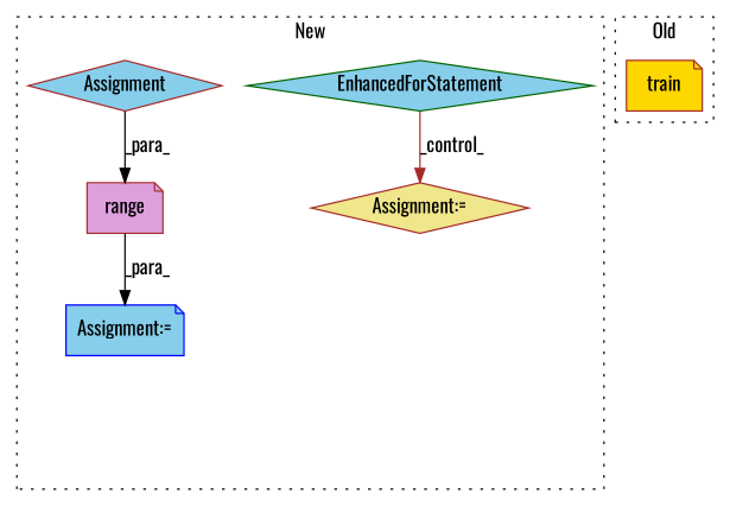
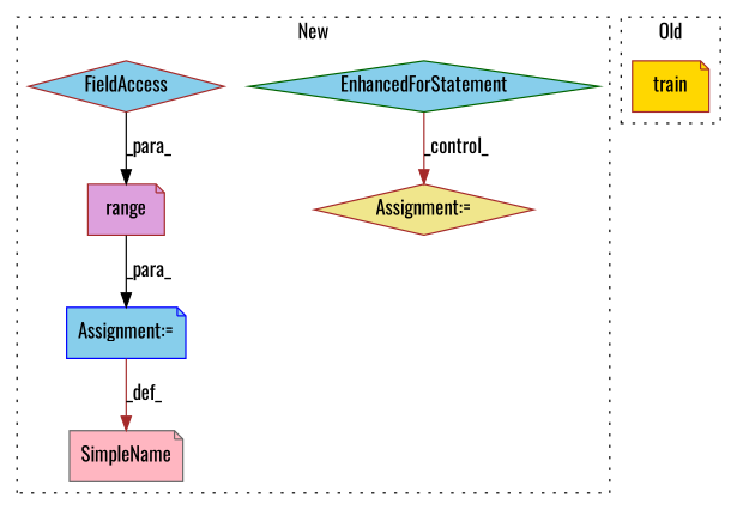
  digraph {
    fontname=Oswald
    node [a=32 color=brown fillcolor=skyblue fontname=Oswald l="6,1" s="2302,2389" shape=note style=filled]
    edge [color=black fontname=Oswald]
    n1 [fillcolor=plum label=range s="2367,2388"]
    n2 [a=7 color=blue l="57,2" label="Assignment:="]
    n3 [a=70 color=darkgreen l="57,2" label=EnhancedForStatement shape=diamond]
-   n4 [a=22 l=15 label=Assignment s=2373 shape=diamond]
+   n4 [a=22 l=15 label=FieldAccess s=2373 shape=diamond]
+   n5 [a=42 color=gray40 fillcolor=lightpink l=1 label=SimpleName s=2363]
    n6 [a=7 fillcolor=khaki l=1 label="Assignment:=" s=2477 shape=diamond]
    n7 [fillcolor=gold label=train s="1782,1794"]
    subgraph cluster_1 {
      label=New
      style=dotted
      n1
      n2
      n3
      n4
+     n5
      n6
    }
    subgraph cluster_2 {
      label=Old
      style=dotted
      n7
    }
    n1 -> n2 [label=_para_]
+   n2 -> n5 [color=brown label=_def_]
    n3 -> n6 [color=brown label=_control_]
    n4 -> n1 [label=_para_]
  }
